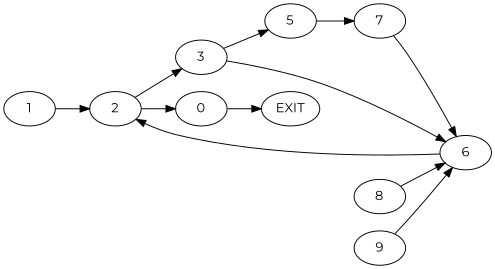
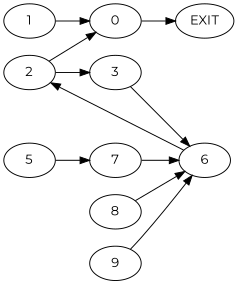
  digraph {
    fontname=Montserrat
    rankdir=LR
    node [fontname=Montserrat]
    edge [fontname=Montserrat]
    1
    2
    n3 [label=EXIT]
    3
    n5 [label=0]
    5
    6
    7
    8
    9
-   1 -> 2
+   1 -> n5
    2 -> 3
    2 -> n5
-   3 -> 5
    3 -> 6
    n5 -> n3
    5 -> 7
    6 -> 2
    7 -> 6
    8 -> 6
    9 -> 6
  }
